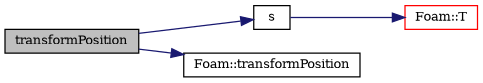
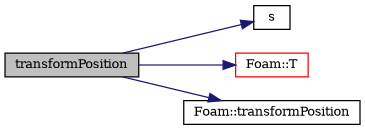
  digraph {
    fontname="DejaVu Serif"
    rankdir=LR
    node [color=black fontname="DejaVu Serif" fontsize=10 shape=record]
    edge [color=midnightblue fontname="DejaVu Serif" fontsize=10 labelfontname=Helvetica labelfontsize=10 style=solid]
    n1 [fillcolor=grey75 fontcolor=black height=0.2 label=transformPosition style=filled width=0.4]
    n2 [height=0.2 label=s width=0.4]
    n3 [color=red height=0.2 label="Foam::T" width=0.4]
    n4 [height=0.2 label="Foam::transformPosition" width=0.4]
    n1 -> n2
-   n2 -> n3
+   n1 -> n3
    n1 -> n4
  }
